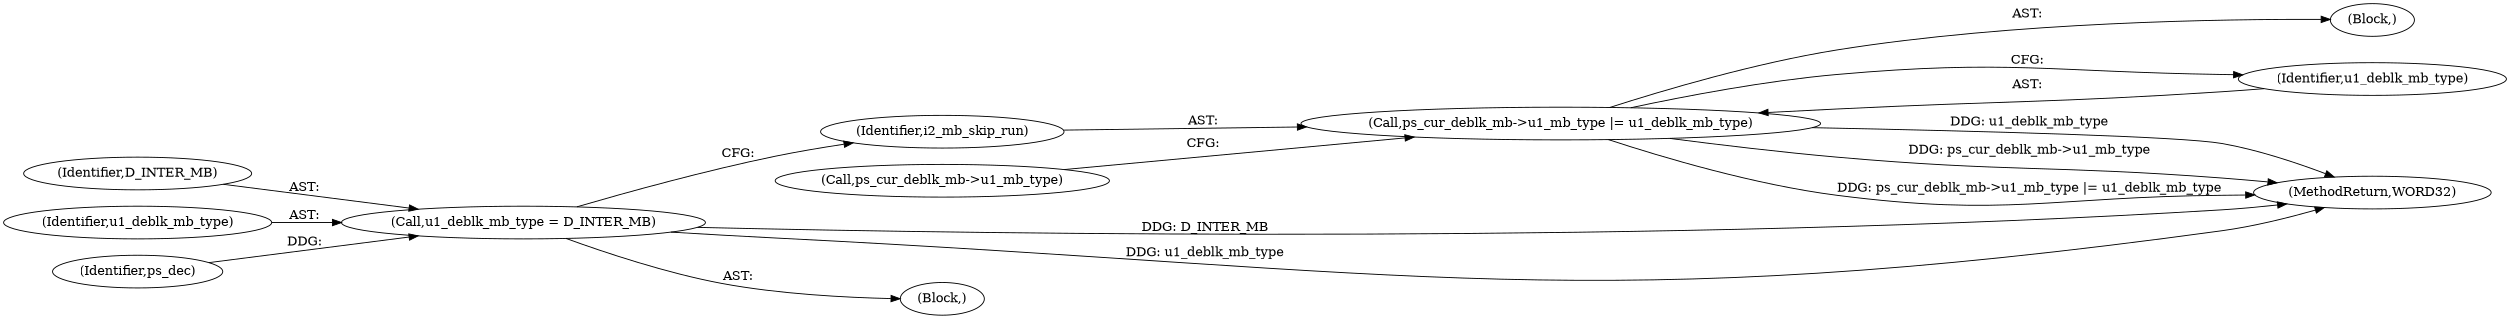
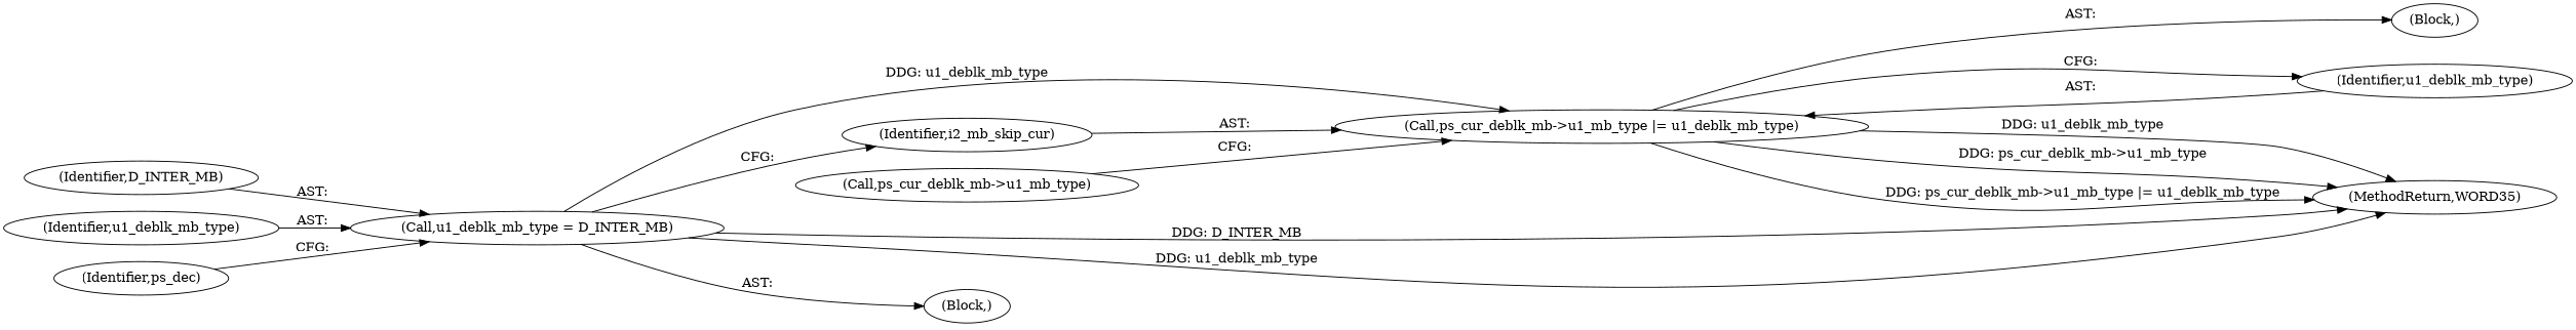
  digraph {
    rankdir=LR
    n1 [label="(Call,ps_cur_deblk_mb->u1_mb_type |= u1_deblk_mb_type)"]
    n2 [label="(Identifier,u1_deblk_mb_type)"]
-   n3 [label="(MethodReturn,WORD32)"]
+   n3 [label="(MethodReturn,WORD35)"]
    n4 [label="(Block,)"]
    n5 [label="(Call,u1_deblk_mb_type = D_INTER_MB)"]
    n6 [label="(Block,)"]
-   n7 [label="(Identifier,i2_mb_skip_run)"]
+   n7 [label="(Identifier,i2_mb_skip_cur)"]
    n8 [label="(Identifier,D_INTER_MB)"]
    n9 [label="(Identifier,u1_deblk_mb_type)"]
    n10 [label="(Call,ps_cur_deblk_mb->u1_mb_type)"]
    n11 [label="(Identifier,ps_dec)"]
    n1 -> n2 [label="CFG: "]
    n1 -> n3 [label="DDG: ps_cur_deblk_mb->u1_mb_type"]
    n1 -> n3 [label="DDG: ps_cur_deblk_mb->u1_mb_type |= u1_deblk_mb_type"]
    n1 -> n3 [label="DDG: u1_deblk_mb_type"]
    n1 -> n4 [label="AST: "]
    n2 -> n1 [label="AST: "]
+   n5 -> n1 [label="DDG: u1_deblk_mb_type"]
    n5 -> n3 [label="DDG: D_INTER_MB"]
    n5 -> n3 [label="DDG: u1_deblk_mb_type"]
    n5 -> n6 [label="AST: "]
    n5 -> n7 [label="CFG: "]
    n7 -> n1 [label="AST: "]
    n8 -> n5 [label="AST: "]
    n9 -> n5 [label="AST: "]
    n10 -> n1 [label="CFG: "]
-   n11 -> n5 [label="DDG: "]
+   n11 -> n5 [label="CFG: "]
  }
